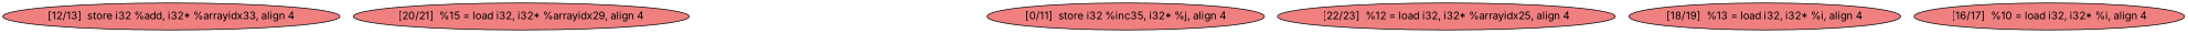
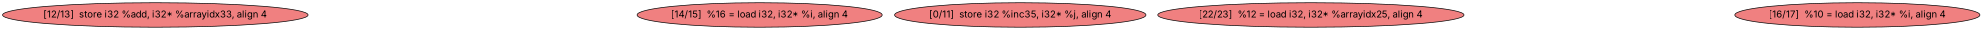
  digraph {
    fontname=Inter
    node [fillcolor=lightcoral shape=ellipse style=filled fontname=Inter]
    n1 [label="[12/13]  store i32 %add, i32* %arrayidx33, align 4"]
-   n2 [label="[20/21]  %15 = load i32, i32* %arrayidx29, align 4"]
+   n3 [label="[14/15]  %16 = load i32, i32* %i, align 4"]
    n4 [label="[0/11]  store i32 %inc35, i32* %j, align 4"]
    n5 [label="[22/23]  %12 = load i32, i32* %arrayidx25, align 4"]
-   n6 [label="[18/19]  %13 = load i32, i32* %i, align 4"]
    n7 [label="[16/17]  %10 = load i32, i32* %i, align 4"]
  }
